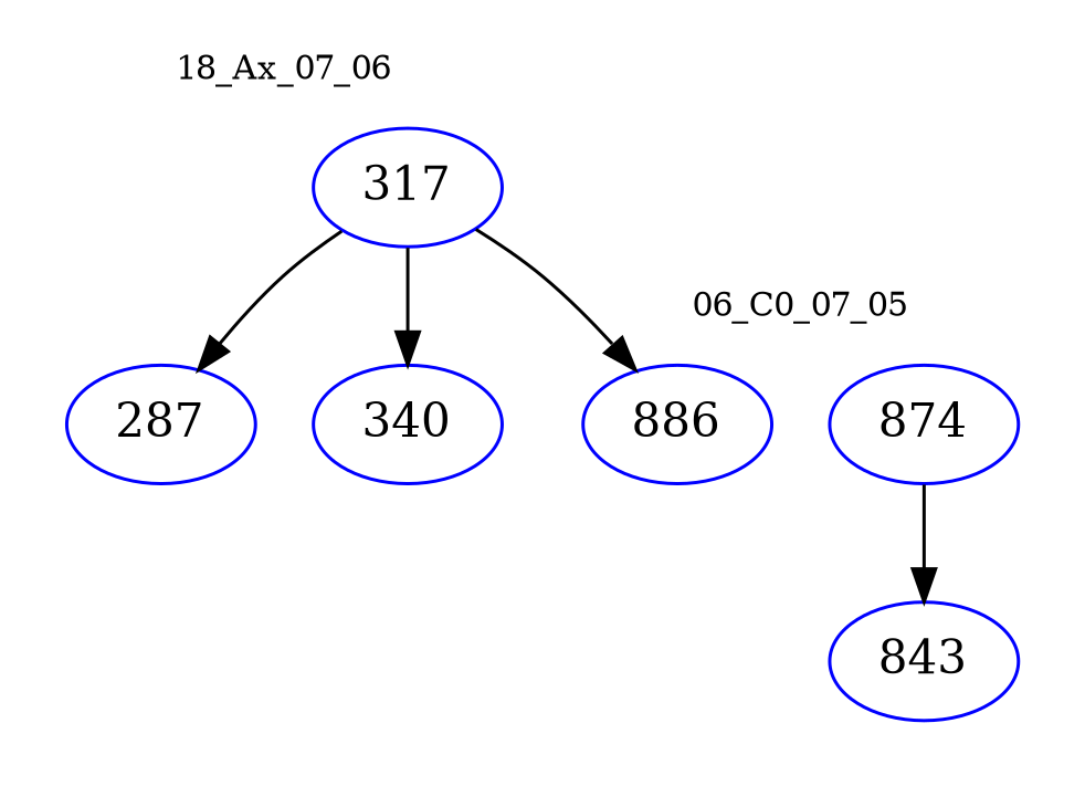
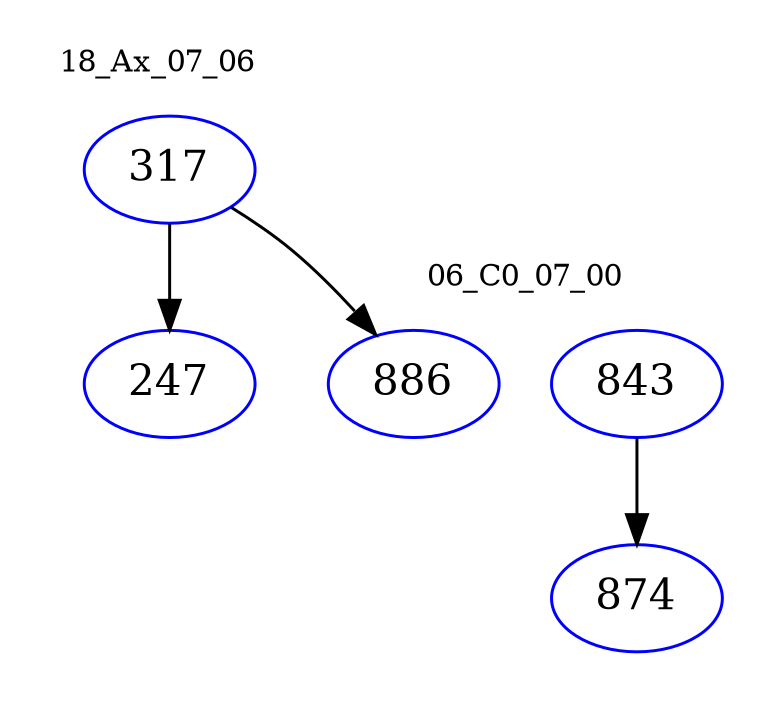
  digraph {
    node [color=blue]
    edge [color=black]
    n1 [label=317]
-   n2 [label=287]
-   n3 [label=340]
+   n2 [label=247]
    n4 [label=874]
    n5 [label=843]
    n6 [label=886]
    subgraph cluster_1 {
      color=white
      fontsize=10
      label="18_Ax_07_06"
      n1
      n2
-     n3
    }
    subgraph cluster_2 {
      color=white
      fontsize=10
-     label="06_C0_07_05"
+     label="06_C0_07_00"
      n4
      n5
      n6
    }
    n1 -> n2
-   n1 -> n3
    n1 -> n6
-   n4 -> n5
+   n5 -> n4
  }
